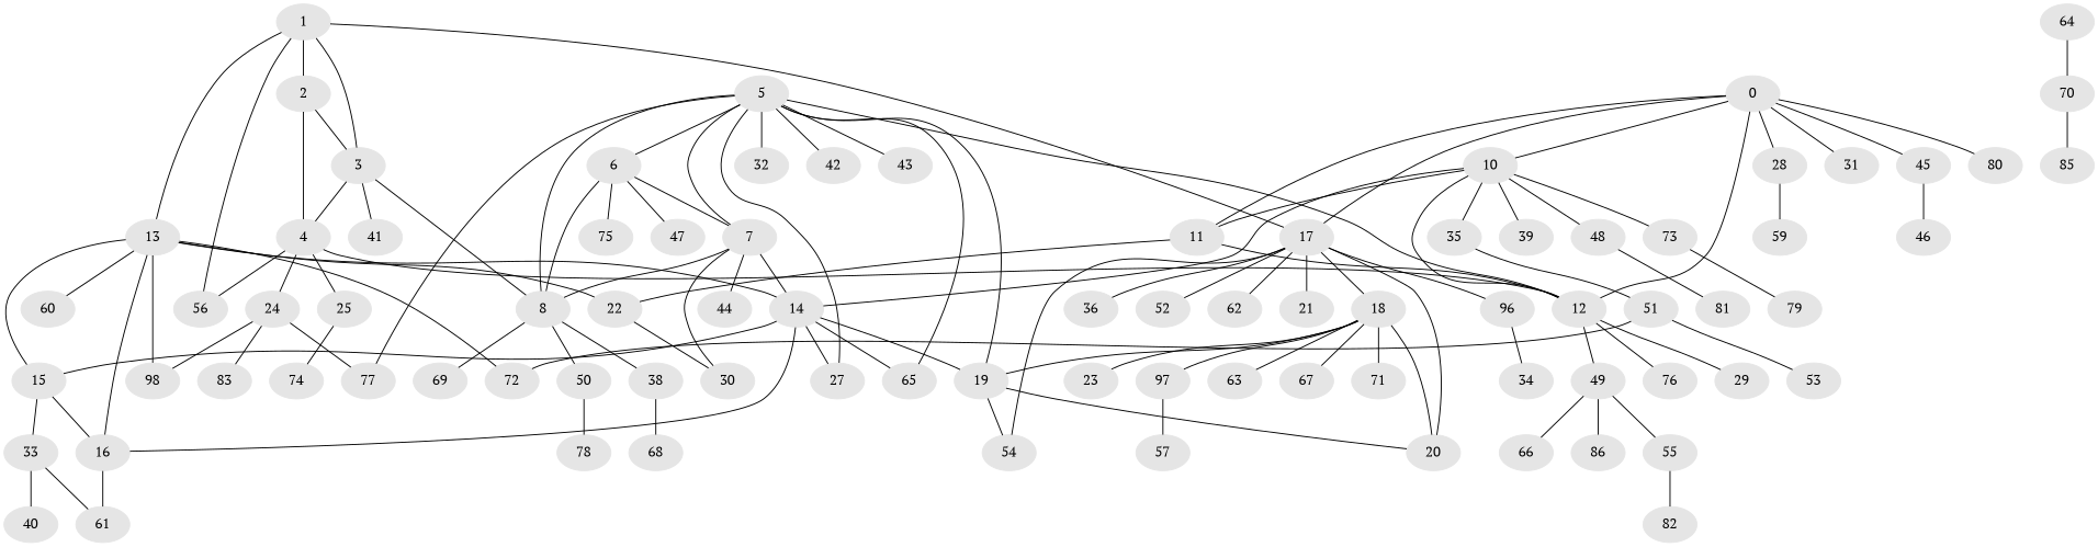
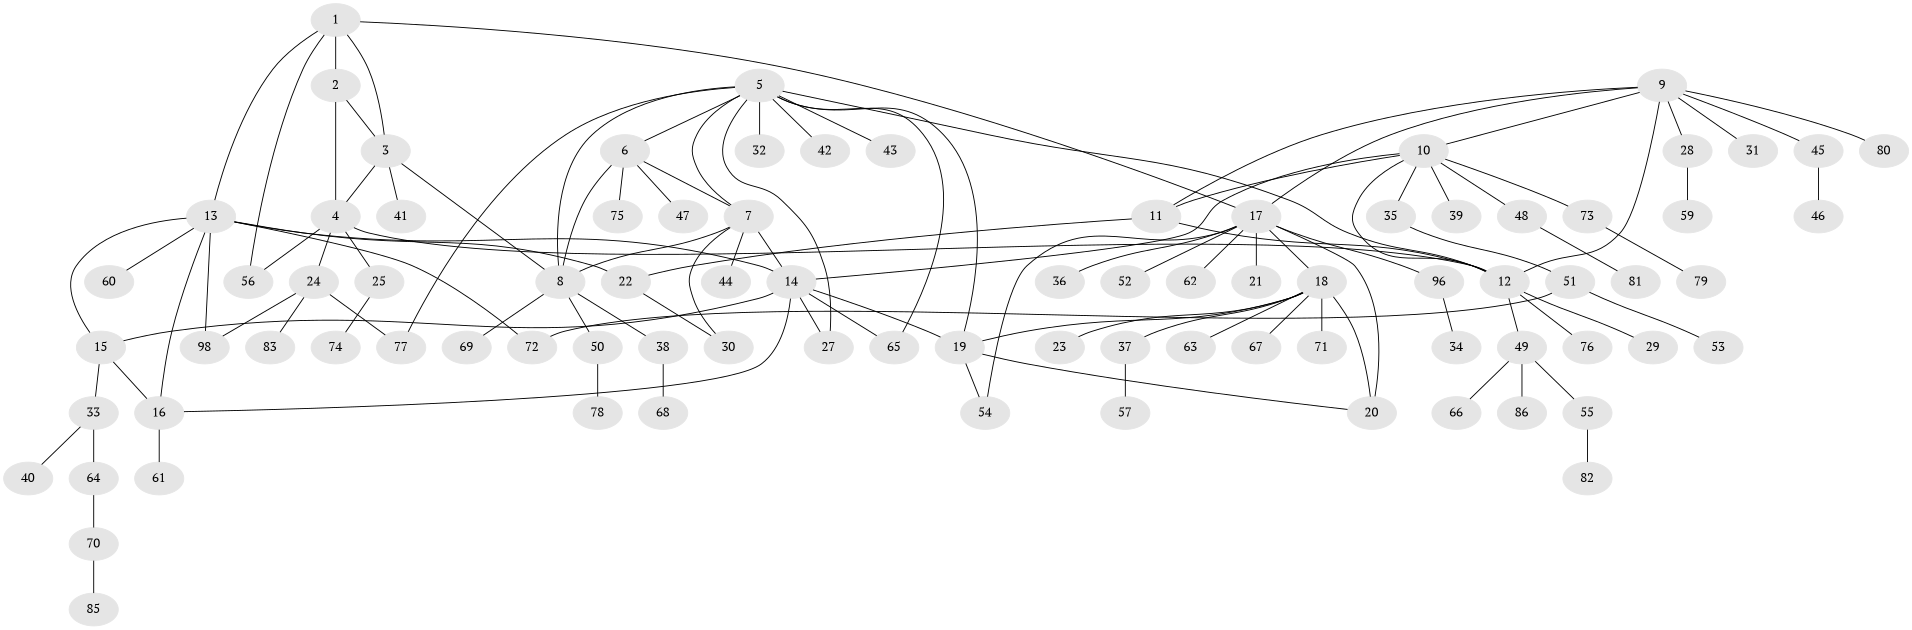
  graph {
    fontname="PT Serif"
    node [color=gray90 fontname="PT Serif" style=filled]
    edge [fontname="PT Serif"]
    1
    2
    3
    13
    17
    56
    4
    8
    41
    12
    24
    25
    14
    22
    15
    16
    n17 [label=98]
    60
    72
    18
    20
    21
    n23 [label=96]
    36
    52
    62
    54
    38
    50
    69
    29
    49
    76
    77
    83
    74
    5
    6
    7
    19
    27
    32
    42
    43
    65
    47
    75
    30
    44
    68
    78
-   9 [label=0]
+   9
    10
    11
    28
    31
    45
    80
    35
    39
    48
    73
    59
    46
    51
    81
    79
    55
    66
    86
    33
    61
    40
    64
    23
-   37 [label=97]
+   37
    63
    67
    71
    34
    57
    70
    53
    82
    85
    1 -- 2
    1 -- 3
    1 -- 13
    1 -- 17
    1 -- 56
    2 -- 3
    2 -- 4
    3 -- 4
    3 -- 8
    3 -- 41
    13 -- 14
    13 -- 22
    13 -- 15
    13 -- 16
    13 -- n17
    13 -- 60
    13 -- 72
    17 -- 18
    17 -- 20
    17 -- 21
    17 -- n23
    17 -- 36
    17 -- 52
    17 -- 62
    17 -- 54
    4 -- 56
    4 -- 12
    4 -- 24
    4 -- 25
    8 -- 38
    8 -- 50
    8 -- 69
    12 -- 29
    12 -- 49
    12 -- 76
    24 -- n17
    24 -- 77
    24 -- 83
    25 -- 74
    14 -- 15
    14 -- 16
    14 -- 19
    14 -- 27
    14 -- 65
    22 -- 30
    15 -- 16
    15 -- 33
    16 -- 61
    18 -- 20
    18 -- 19
    18 -- 23
    18 -- 37
    18 -- 63
    18 -- 67
    18 -- 71
    n23 -- 34
    38 -- 68
    50 -- 78
    49 -- 55
    49 -- 66
    49 -- 86
    5 -- 8
    5 -- 12
    5 -- 77
    5 -- 6
    5 -- 7
    5 -- 19
    5 -- 27
    5 -- 32
    5 -- 42
    5 -- 43
    5 -- 65
    6 -- 8
    6 -- 7
    6 -- 47
    6 -- 75
    7 -- 8
    7 -- 14
    7 -- 30
    7 -- 44
    19 -- 20
    19 -- 54
    9 -- 17
    9 -- 12
    9 -- 10
    9 -- 11
    9 -- 28
    9 -- 31
    9 -- 45
    9 -- 80
    10 -- 12
    10 -- 14
    10 -- 11
    10 -- 35
    10 -- 39
    10 -- 48
    10 -- 73
    11 -- 12
    11 -- 22
    28 -- 59
    45 -- 46
    35 -- 51
    48 -- 81
    73 -- 79
    51 -- 72
    51 -- 53
    55 -- 82
    33 -- 40
-   33 -- 61
+   33 -- 64
    64 -- 70
    37 -- 57
    70 -- 85
  }
